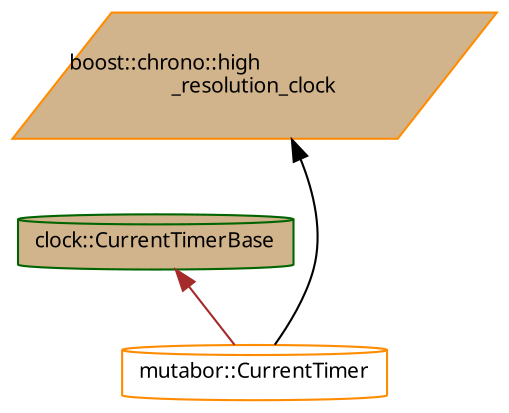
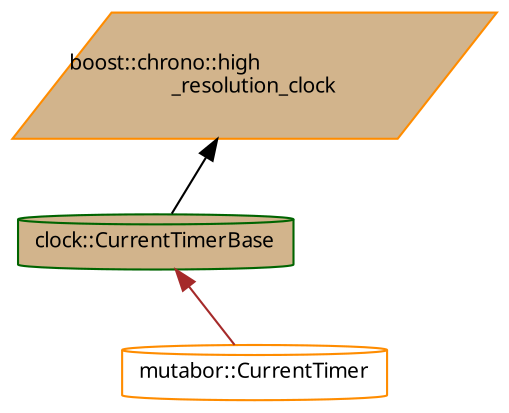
  digraph {
    node [color=darkorange fillcolor=tan fontname=Sans fontsize=10 shape=cylinder style=filled]
    edge [dir=back fontname=Sans fontsize=10 labelfontname=Sans labelfontsize=10 style=solid]
    n1 [color=darkgreen fontcolor=black height=0.2 label="clock::CurrentTimerBase" width=0.4]
    n2 [fillcolor=white height=0.2 label="mutabor::CurrentTimer" width=0.4]
    n3 [height=0.2 label="boost::chrono::high\l_resolution_clock" shape=parallelogram width=0.4]
    n1 -> n2 [color=brown]
-   n3 -> n2 [color=black]
+   n3 -> n1 [color=black]
  }
